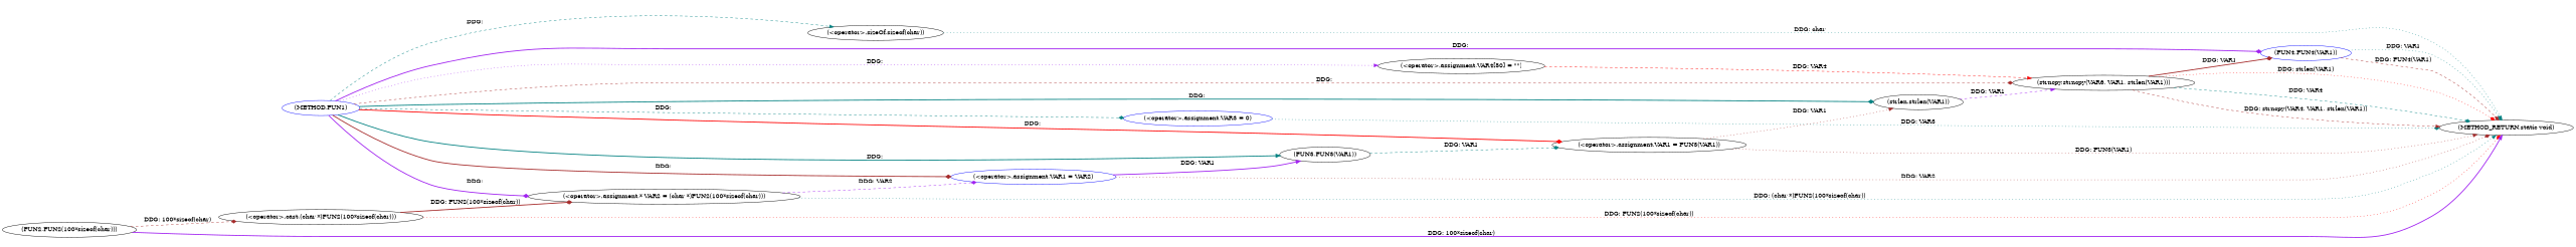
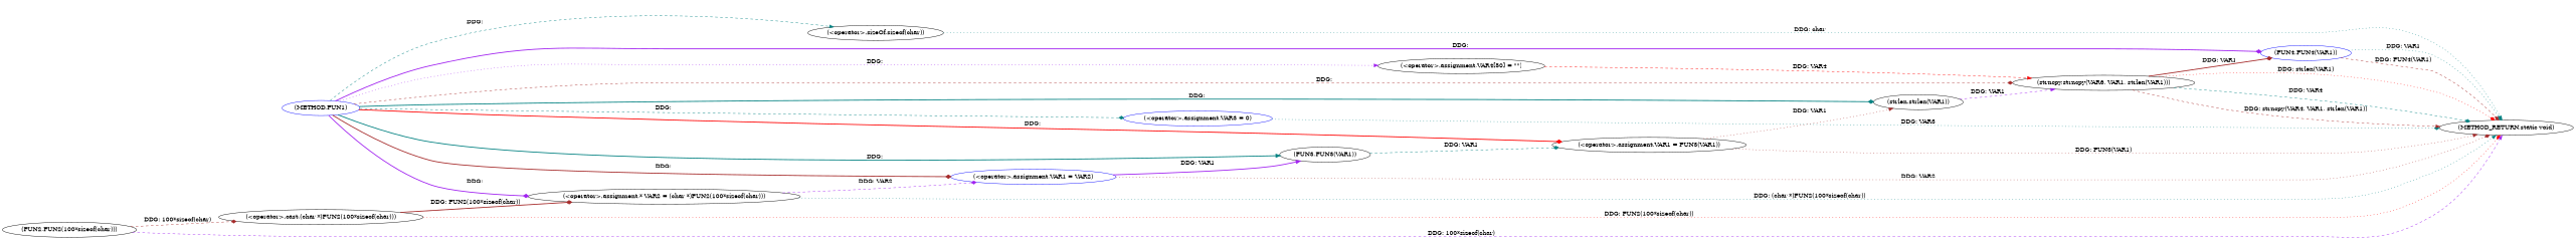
  digraph {
    rankdir=LR
    node [color=black]
    edge [arrowhead=diamond color=teal style=dashed]
    n1 [color=blue label="(METHOD,FUN1)"]
    n2 [label="(<operator>.assignment,* VAR2 = (char *)FUN2(100*sizeof(char)))"]
    n3 [label="(<operator>.sizeOf,sizeof(char))"]
    n4 [color=blue label="(<operator>.assignment,VAR1 = VAR2)"]
    n5 [color=blue label="(<operator>.assignment,VAR3 = 0)"]
    n6 [label="(<operator>.assignment,VAR1 = FUN3(VAR1))"]
    n7 [label="(FUN3,FUN3(VAR1))"]
    n8 [label="(<operator>.assignment,VAR4[50] = \"\")"]
    n9 [label="(strncpy,strncpy(VAR6, VAR1, strlen(VAR1)))"]
    n10 [label="(strlen,strlen(VAR1))"]
    n11 [color=blue label="(FUN4,FUN4(VAR1))"]
    n12 [label="(METHOD_RETURN,static void)"]
    n13 [label="(<operator>.cast,(char *)FUN2(100*sizeof(char)))"]
    n14 [label="(FUN2,FUN2(100*sizeof(char)))"]
    n1 -> n2 [color=purple label="DDG: " style=bold]
    n1 -> n3 [arrowhead=normal label="DDG: "]
    n1 -> n4 [color=brown label="DDG: " style=bold]
    n1 -> n5 [label="DDG: "]
    n1 -> n6 [color=red label="DDG: " style=bold]
    n1 -> n7 [arrowhead=normal label="DDG: " style=bold]
    n1 -> n8 [arrowhead=normal color=purple label="DDG: " style=dotted]
    n1 -> n9 [color=brown label="DDG: "]
    n1 -> n10 [label="DDG: " style=bold]
    n1 -> n11 [color=purple label="DDG: " style=bold]
    n2 -> n4 [color=purple label="DDG: VAR2"]
    n2 -> n12 [arrowhead=normal label="DDG: (char *)FUN2(100*sizeof(char))" style=dotted]
    n3 -> n12 [arrowhead=normal label="DDG: char" style=dotted]
    n4 -> n7 [arrowhead=normal color=purple label="DDG: VAR1" style=bold]
    n4 -> n12 [color=brown label="DDG: VAR2" style=dotted]
    n5 -> n12 [label="DDG: VAR3" style=dotted]
    n6 -> n10 [arrowhead=normal color=brown label="DDG: VAR1" style=dotted]
    n6 -> n12 [arrowhead=normal color=brown label="DDG: FUN3(VAR1)" style=dotted]
    n7 -> n6 [label="DDG: VAR1"]
    n8 -> n9 [arrowhead=normal color=red label="DDG: VAR4"]
    n9 -> n11 [color=brown label="DDG: VAR1" style=bold]
    n9 -> n12 [arrowhead=normal color=brown label="DDG: strncpy(VAR4, VAR1, strlen(VAR1))"]
    n9 -> n12 [color=red label="DDG: strlen(VAR1)" style=dotted]
    n9 -> n12 [label="DDG: VAR4"]
    n10 -> n9 [arrowhead=normal color=purple label="DDG: VAR1"]
    n11 -> n12 [label="DDG: VAR1" style=dotted]
    n11 -> n12 [color=brown label="DDG: FUN4(VAR1)"]
    n13 -> n2 [color=brown label="DDG: FUN2(100*sizeof(char))" style=bold]
    n13 -> n12 [color=red label="DDG: FUN2(100*sizeof(char))" style=dotted]
-   n14 -> n12 [arrowhead=normal color=purple label="DDG: 100*sizeof(char)" style=bold]
+   n14 -> n12 [arrowhead=normal color=purple label="DDG: 100*sizeof(char)"]
    n14 -> n13 [color=brown label="DDG: 100*sizeof(char)"]
  }
